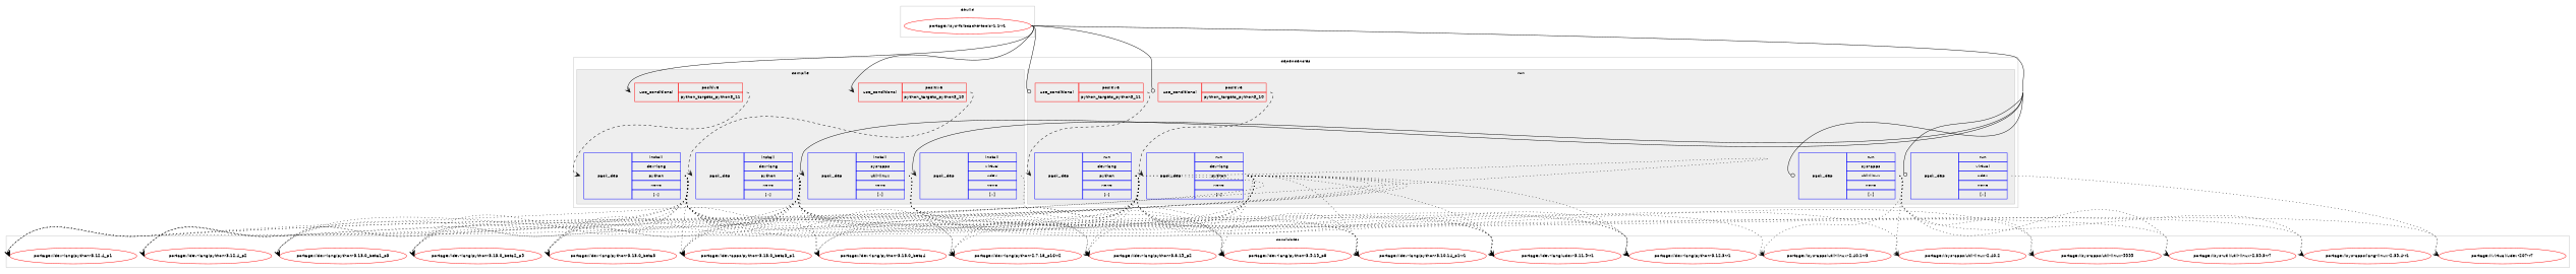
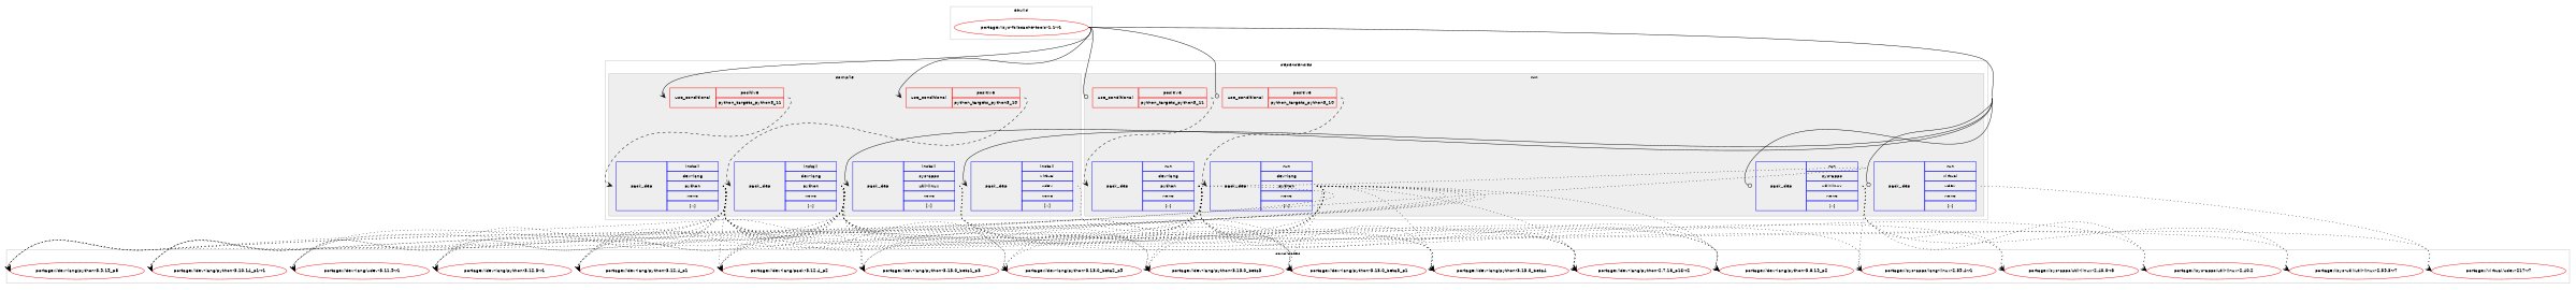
  digraph {
    compound=true
    concentrate=true
    fontname=Helvetica
    fontsize=10
    newrank=true
    rankdir=TB
    ranksep=1.5
    node [color=red fontname=Helvetica fontsize=10]
    edge [arrowhead=vee headport=w style=dotted tailport=e weight=100]
    n1 [label="portage://sys-fs/bcache-tools-1.1-r1" width=4]
    n2 [color=blue label=<<TABLE BORDER="0" CELLBORDER="1" CELLSPACING="0" CELLPADDING="4" WIDTH="220"><TR><TD ROWSPAN="6" CELLPADDING="30">pack_dep</TD></TR><TR><TD WIDTH="110">install</TD></TR><TR><TD>dev-lang</TD></TR><TR><TD>python</TD></TR><TR><TD>none</TD></TR><TR><TD>[,,]</TD></TR></TABLE>> shape=none]
    n3 [label=<<TABLE BORDER="0" CELLBORDER="1" CELLSPACING="0" CELLPADDING="4"><TR><TD ROWSPAN="3" CELLPADDING="10">use_conditional</TD></TR><TR><TD>positive</TD></TR><TR><TD>python_targets_python3_10</TD></TR></TABLE>> shape=none]
    n4 [color=blue label=<<TABLE BORDER="0" CELLBORDER="1" CELLSPACING="0" CELLPADDING="4" WIDTH="220"><TR><TD ROWSPAN="6" CELLPADDING="30">pack_dep</TD></TR><TR><TD WIDTH="110">install</TD></TR><TR><TD>dev-lang</TD></TR><TR><TD>python</TD></TR><TR><TD>none</TD></TR><TR><TD>[,,]</TD></TR></TABLE>> shape=none]
    n5 [label=<<TABLE BORDER="0" CELLBORDER="1" CELLSPACING="0" CELLPADDING="4"><TR><TD ROWSPAN="3" CELLPADDING="10">use_conditional</TD></TR><TR><TD>positive</TD></TR><TR><TD>python_targets_python3_11</TD></TR></TABLE>> shape=none]
    n6 [color=blue label=<<TABLE BORDER="0" CELLBORDER="1" CELLSPACING="0" CELLPADDING="4" WIDTH="220"><TR><TD ROWSPAN="6" CELLPADDING="30">pack_dep</TD></TR><TR><TD WIDTH="110">install</TD></TR><TR><TD>sys-apps</TD></TR><TR><TD>util-linux</TD></TR><TR><TD>none</TD></TR><TR><TD>[,,]</TD></TR></TABLE>> shape=none]
    n7 [color=blue label=<<TABLE BORDER="0" CELLBORDER="1" CELLSPACING="0" CELLPADDING="4" WIDTH="220"><TR><TD ROWSPAN="6" CELLPADDING="30">pack_dep</TD></TR><TR><TD WIDTH="110">install</TD></TR><TR><TD>virtual</TD></TR><TR><TD>udev</TD></TR><TR><TD>none</TD></TR><TR><TD>[,,]</TD></TR></TABLE>> shape=none]
    n8 [color=blue label=<<TABLE BORDER="0" CELLBORDER="1" CELLSPACING="0" CELLPADDING="4" WIDTH="220"><TR><TD ROWSPAN="6" CELLPADDING="30">pack_dep</TD></TR><TR><TD WIDTH="110">run</TD></TR><TR><TD>dev-lang</TD></TR><TR><TD>python</TD></TR><TR><TD>none</TD></TR><TR><TD>[,,]</TD></TR></TABLE>> shape=none]
    n9 [label=<<TABLE BORDER="0" CELLBORDER="1" CELLSPACING="0" CELLPADDING="4"><TR><TD ROWSPAN="3" CELLPADDING="10">use_conditional</TD></TR><TR><TD>positive</TD></TR><TR><TD>python_targets_python3_10</TD></TR></TABLE>> shape=none]
    n10 [color=blue label=<<TABLE BORDER="0" CELLBORDER="1" CELLSPACING="0" CELLPADDING="4" WIDTH="220"><TR><TD ROWSPAN="6" CELLPADDING="30">pack_dep</TD></TR><TR><TD WIDTH="110">run</TD></TR><TR><TD>dev-lang</TD></TR><TR><TD>python</TD></TR><TR><TD>none</TD></TR><TR><TD>[,,]</TD></TR></TABLE>> shape=none]
    n11 [label=<<TABLE BORDER="0" CELLBORDER="1" CELLSPACING="0" CELLPADDING="4"><TR><TD ROWSPAN="3" CELLPADDING="10">use_conditional</TD></TR><TR><TD>positive</TD></TR><TR><TD>python_targets_python3_11</TD></TR></TABLE>> shape=none]
    n12 [color=blue label=<<TABLE BORDER="0" CELLBORDER="1" CELLSPACING="0" CELLPADDING="4" WIDTH="220"><TR><TD ROWSPAN="6" CELLPADDING="30">pack_dep</TD></TR><TR><TD WIDTH="110">run</TD></TR><TR><TD>sys-apps</TD></TR><TR><TD>util-linux</TD></TR><TR><TD>none</TD></TR><TR><TD>[,,]</TD></TR></TABLE>> shape=none]
    n13 [color=blue label=<<TABLE BORDER="0" CELLBORDER="1" CELLSPACING="0" CELLPADDING="4" WIDTH="220"><TR><TD ROWSPAN="6" CELLPADDING="30">pack_dep</TD></TR><TR><TD WIDTH="110">run</TD></TR><TR><TD>virtual</TD></TR><TR><TD>udev</TD></TR><TR><TD>none</TD></TR><TR><TD>[,,]</TD></TR></TABLE>> shape=none]
    n14 [label="portage://dev-lang/python-3.13.0_beta4" width=4]
-   n15 [label="portage://dev-apps/python-3.13.0_beta3_p1" width=4]
+   n15 [label="portage://dev-lang/python-3.13.0_beta3_p1" width=4]
    n16 [label="portage://dev-lang/python-3.13.0_beta3" width=4]
    n17 [label="portage://dev-lang/python-3.13.0_beta2_p9" width=4]
    n18 [label="portage://dev-lang/python-3.13.0_beta1_p3" width=4]
-   n19 [label="portage://dev-lang/python-3.12.4_p2" width=4]
+   n19 [label="portage://dev-lang/pack-3.12.4_p2" width=4]
    n20 [label="portage://dev-lang/python-3.12.4_p1" width=4]
    n21 [label="portage://dev-lang/python-3.12.3-r1" width=4]
    n22 [label="portage://dev-lang/udev-3.11.9-r1" width=4]
    n23 [label="portage://dev-lang/python-3.10.14_p1-r1" width=4]
    n24 [label="portage://dev-lang/python-3.9.19_p8" width=4]
    n25 [label="portage://dev-lang/python-3.8.19_p2" width=4]
    n26 [label="portage://dev-lang/python-2.7.18_p16-r2" width=4]
-   n27 [label="portage://sys-apps/util-linux-9999" width=4]
    n28 [label="portage://sys-apps/util-linux-2.40.2" width=4]
-   n29 [label="portage://sys-apps/util-linux-2.40.1-r3" width=4]
+   n29 [label="portage://sys-apps/util-linux-2.40.0-r3" width=4]
    n30 [label="portage://sys-apps/lang-linux-2.39.4-r1" width=4]
    n31 [label="portage://sys-util/util-linux-2.39.3-r7" width=4]
-   n32 [label="portage://virtual/udev-207-r7" width=4]
+   n32 [label="portage://virtual/udev-217-r7" width=4]
    subgraph cluster_1 {
      color=gray
      label=<<i>ebuild</i>>
      n1
    }
    subgraph cluster_2 {
      color=gray
      label=<<i>dependencies</i>>
      subgraph cluster_3 {
        color=gray
        fillcolor="#eeeeee"
        label=<<i>compile</i>>
        style=filled
        subgraph sub_4 {
          color=gray
          fillcolor="#eeeeee"
          label=<<i>compile</i>>
          style=filled
          n3
          subgraph sub_5 {
            color=gray
            fillcolor="#eeeeee"
            label=<<i>compile</i>>
            style=filled
            n2
          }
        }
        subgraph sub_6 {
          color=gray
          fillcolor="#eeeeee"
          label=<<i>compile</i>>
          style=filled
          n5
          subgraph sub_7 {
            color=gray
            fillcolor="#eeeeee"
            label=<<i>compile</i>>
            style=filled
            n4
          }
        }
        subgraph sub_8 {
          color=gray
          fillcolor="#eeeeee"
          label=<<i>compile</i>>
          style=filled
          n6
        }
        subgraph sub_9 {
          color=gray
          fillcolor="#eeeeee"
          label=<<i>compile</i>>
          style=filled
          n7
        }
      }
      subgraph cluster_10 {
        color=gray
        fillcolor="#eeeeee"
        label=<<i>compile and run</i>>
        style=filled
      }
      subgraph cluster_11 {
        color=gray
        fillcolor="#eeeeee"
        label=<<i>run</i>>
        style=filled
        subgraph sub_12 {
          color=gray
          fillcolor="#eeeeee"
          label=<<i>run</i>>
          style=filled
          n9
          subgraph sub_13 {
            color=gray
            fillcolor="#eeeeee"
            label=<<i>run</i>>
            style=filled
            n8
          }
        }
        subgraph sub_14 {
          color=gray
          fillcolor="#eeeeee"
          label=<<i>run</i>>
          style=filled
          n11
          subgraph sub_15 {
            color=gray
            fillcolor="#eeeeee"
            label=<<i>run</i>>
            style=filled
            n10
          }
        }
        subgraph sub_16 {
          color=gray
          fillcolor="#eeeeee"
          label=<<i>run</i>>
          style=filled
          n12
        }
        subgraph sub_17 {
          color=gray
          fillcolor="#eeeeee"
          label=<<i>run</i>>
          style=filled
          n13
        }
      }
    }
    subgraph cluster_18 {
      color=gray
      label=<<i>candidates</i>>
      rank=same
      subgraph sub_19 {
        color=black
        label=<<i>candidates</i>>
        nodesep=1
        rank=same
        n14
        n15
        n16
        n17
        n18
        n19
        n20
        n21
        n22
        n23
        n24
        n25
        n26
      }
      subgraph sub_20 {
        color=black
        label=<<i>candidates</i>>
        nodesep=1
        rank=same
        n14
        n15
        n16
        n17
        n18
        n19
        n20
        n21
        n22
        n23
        n24
        n25
        n26
      }
      subgraph sub_21 {
        color=black
        label=<<i>candidates</i>>
        nodesep=1
        rank=same
-       n27
        n28
        n29
        n30
        n31
      }
      subgraph sub_22 {
        color=black
        label=<<i>candidates</i>>
        nodesep=1
        rank=same
        n32
      }
      subgraph sub_23 {
        color=black
        label=<<i>candidates</i>>
        nodesep=1
        rank=same
        n14
        n15
        n16
        n17
        n18
        n19
        n20
        n21
        n22
        n23
        n24
        n25
        n26
      }
      subgraph sub_24 {
        color=black
        label=<<i>candidates</i>>
        nodesep=1
        rank=same
        n14
        n15
        n16
        n17
        n18
        n19
        n20
        n21
        n22
        n23
        n24
        n25
        n26
      }
      subgraph sub_25 {
        color=black
        label=<<i>candidates</i>>
        nodesep=1
        rank=same
-       n27
        n28
        n29
        n30
        n31
      }
      subgraph sub_26 {
        color=black
        label=<<i>candidates</i>>
        nodesep=1
        rank=same
        n32
      }
    }
    n1 -> n3 [style=solid weight=20]
    n1 -> n5 [style=solid weight=20]
    n1 -> n6 [style=solid weight=20]
    n1 -> n7 [style=solid weight=20]
    n1 -> n9 [arrowhead=odot style=solid weight=20]
    n1 -> n11 [arrowhead=odot style=solid weight=20]
    n1 -> n12 [arrowhead=odot style=solid weight=20]
    n1 -> n13 [arrowhead=odot style=solid weight=20]
    n2 -> n14
    n2 -> n15
    n2 -> n16
    n2 -> n17
    n2 -> n18
    n2 -> n19
    n2 -> n20
    n2 -> n21
    n2 -> n22
    n2 -> n23
    n2 -> n24
    n2 -> n25
    n2 -> n26
    n3 -> n2 [style=dashed weight=20]
    n4 -> n14
    n4 -> n15
    n4 -> n16
    n4 -> n17
    n4 -> n18
    n4 -> n19
    n4 -> n20
    n4 -> n21
    n4 -> n22
    n4 -> n23
    n4 -> n24
    n4 -> n25
    n4 -> n26
    n5 -> n4 [style=dashed weight=20]
-   n6 -> n27
    n6 -> n28
    n6 -> n29
    n6 -> n30
    n6 -> n31
    n7 -> n32
    n8 -> n14
    n8 -> n15
    n8 -> n16
    n8 -> n17
    n8 -> n18
    n8 -> n19
    n8 -> n20
    n8 -> n21
    n8 -> n22
    n8 -> n23
    n8 -> n24
    n8 -> n25
    n8 -> n26
    n9 -> n8 [style=dashed weight=20]
    n10 -> n14
    n10 -> n15
    n10 -> n16
    n10 -> n17
    n10 -> n18
    n10 -> n19
    n10 -> n20
    n10 -> n21
    n10 -> n22
    n10 -> n23
    n10 -> n24
    n10 -> n25
    n10 -> n26
    n11 -> n10 [style=dashed weight=20]
-   n12 -> n27
    n12 -> n28
    n12 -> n29
    n12 -> n30
    n12 -> n31
    n13 -> n32
  }
